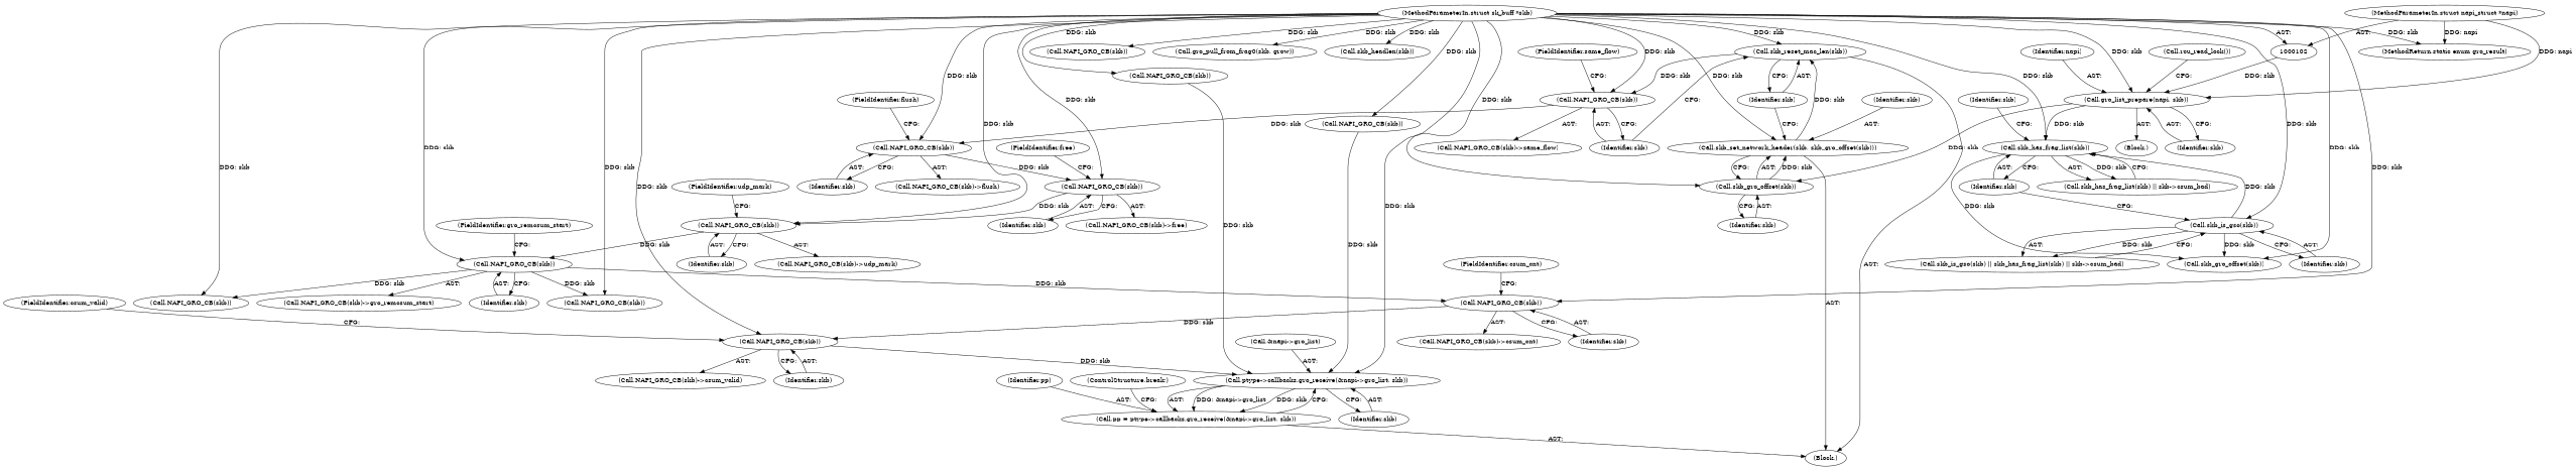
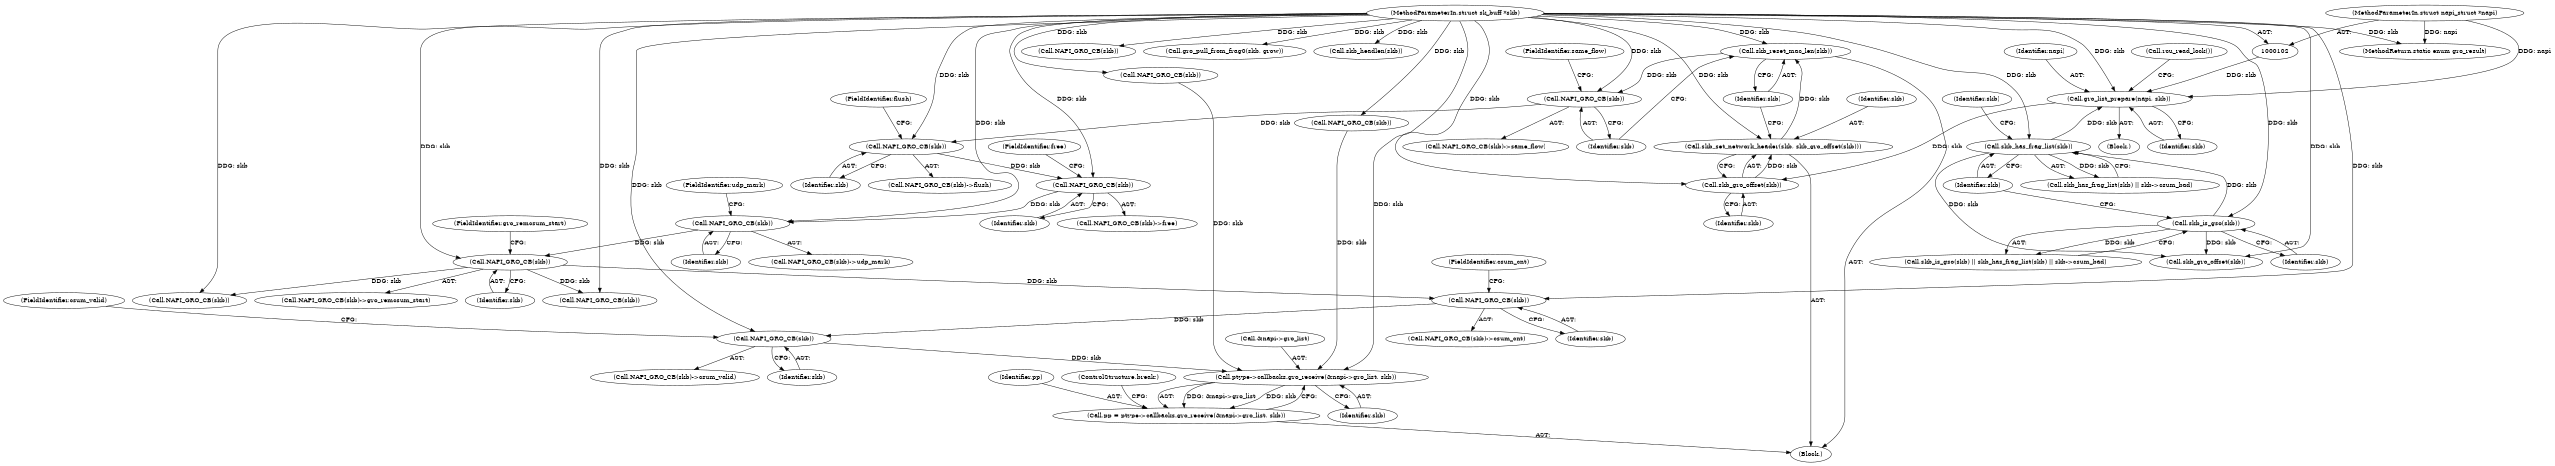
  digraph {
    n1 [label="(Call,NAPI_GRO_CB(skb))"]
    n2 [label="(Call,ptype->callbacks.gro_receive(&napi->gro_list, skb))"]
    n3 [label="(Call,NAPI_GRO_CB(skb)->csum_valid)"]
    n4 [label="(Identifier,skb)"]
    n5 [label="(Call,pp = ptype->callbacks.gro_receive(&napi->gro_list, skb))"]
    n6 [label="(Identifier,skb)"]
    n7 [label="(Call,NAPI_GRO_CB(skb))"]
    n8 [label="(Identifier,skb)"]
    n9 [label="(Call,NAPI_GRO_CB(skb)->csum_cnt)"]
    n10 [label="(Call,NAPI_GRO_CB(skb))"]
    n11 [label="(Identifier,skb)"]
    n12 [label="(Call,NAPI_GRO_CB(skb))"]
    n13 [label="(Call,NAPI_GRO_CB(skb))"]
    n14 [label="(Call,NAPI_GRO_CB(skb)->gro_remcsum_start)"]
    n15 [label="(Call,NAPI_GRO_CB(skb))"]
    n16 [label="(Identifier,skb)"]
    n17 [label="(Call,NAPI_GRO_CB(skb)->udp_mark)"]
    n18 [label="(Call,NAPI_GRO_CB(skb))"]
    n19 [label="(Call,NAPI_GRO_CB(skb)->free)"]
    n20 [label="(Identifier,skb)"]
    n21 [label="(Call,NAPI_GRO_CB(skb))"]
    n22 [label="(Call,NAPI_GRO_CB(skb)->flush)"]
    n23 [label="(Identifier,skb)"]
    n24 [label="(Call,NAPI_GRO_CB(skb))"]
    n25 [label="(Identifier,skb)"]
    n26 [label="(Call,NAPI_GRO_CB(skb)->same_flow)"]
    n27 [label="(Call,skb_reset_mac_len(skb))"]
    n28 [label="(Block,)"]
    n29 [label="(Identifier,skb)"]
    n30 [label="(Call,skb_set_network_header(skb, skb_gro_offset(skb)))"]
    n31 [label="(Call,skb_gro_offset(skb))"]
    n32 [label="(Identifier,skb)"]
    n33 [label="(Call,gro_list_prepare(napi, skb))"]
    n34 [label="(Identifier,skb)"]
    n35 [label="(Block,)"]
    n36 [label="(MethodParameterIn,struct napi_struct *napi)"]
    n37 [label="(MethodReturn,static enum gro_result)"]
    1000102
    n39 [label="(Call,skb_has_frag_list(skb))"]
    n40 [label="(Call,skb_gro_offset(skb))"]
    n41 [label="(Identifier,skb)"]
    n42 [label="(Call,skb_has_frag_list(skb) || skb->csum_bad)"]
    n43 [label="(Call,skb_is_gso(skb))"]
    n44 [label="(Identifier,skb)"]
    n45 [label="(Call,skb_is_gso(skb) || skb_has_frag_list(skb) || skb->csum_bad)"]
    n46 [label="(MethodParameterIn,struct sk_buff *skb)"]
    n47 [label="(Call,NAPI_GRO_CB(skb))"]
    n48 [label="(Call,gro_pull_from_frag0(skb, grow))"]
    n49 [label="(Call,skb_headlen(skb))"]
    n50 [label="(Call,NAPI_GRO_CB(skb))"]
    n51 [label="(Call,NAPI_GRO_CB(skb))"]
    n52 [label="(Identifier,skb)"]
    n53 [label="(FieldIdentifier,csum_valid)"]
    n54 [label="(FieldIdentifier,free)"]
    n55 [label="(FieldIdentifier,same_flow)"]
    n56 [label="(FieldIdentifier,gro_remcsum_start)"]
    n57 [label="(Identifier,skb)"]
    n58 [label="(FieldIdentifier,flush)"]
    n59 [label="(Call,&napi->gro_list)"]
    n60 [label="(Call,rcu_read_lock())"]
    n61 [label="(Identifier,pp)"]
    n62 [label="(FieldIdentifier,csum_cnt)"]
    n63 [label="(Identifier,napi)"]
    n64 [label="(FieldIdentifier,udp_mark)"]
    n65 [label="(ControlStructure,break;)"]
    n1 -> n2 [label="DDG: skb"]
    n1 -> n3 [label="AST: "]
    n1 -> n4 [label="CFG: "]
    n2 -> n5 [label="AST: "]
    n2 -> n5 [label="DDG: &napi->gro_list"]
    n2 -> n5 [label="DDG: skb"]
    n2 -> n6 [label="CFG: "]
    n4 -> n1 [label="AST: "]
    n5 -> n2 [label="CFG: "]
    n5 -> n28 [label="AST: "]
    n6 -> n2 [label="AST: "]
    n7 -> n1 [label="DDG: skb"]
    n7 -> n8 [label="CFG: "]
    n7 -> n9 [label="AST: "]
    n8 -> n7 [label="AST: "]
    n10 -> n7 [label="DDG: skb"]
    n10 -> n11 [label="CFG: "]
    n10 -> n12 [label="DDG: skb"]
    n10 -> n13 [label="DDG: skb"]
    n10 -> n14 [label="AST: "]
    n11 -> n10 [label="AST: "]
    n15 -> n10 [label="DDG: skb"]
    n15 -> n16 [label="CFG: "]
    n15 -> n17 [label="AST: "]
    n16 -> n15 [label="AST: "]
    n18 -> n15 [label="DDG: skb"]
    n18 -> n19 [label="AST: "]
    n18 -> n20 [label="CFG: "]
    n20 -> n18 [label="AST: "]
    n21 -> n18 [label="DDG: skb"]
    n21 -> n22 [label="AST: "]
    n21 -> n23 [label="CFG: "]
    n23 -> n21 [label="AST: "]
    n24 -> n21 [label="DDG: skb"]
    n24 -> n25 [label="CFG: "]
    n24 -> n26 [label="AST: "]
    n25 -> n24 [label="AST: "]
    n25 -> n27 [label="CFG: "]
    n27 -> n24 [label="DDG: skb"]
    n27 -> n28 [label="AST: "]
    n27 -> n29 [label="CFG: "]
    n29 -> n27 [label="AST: "]
    n29 -> n30 [label="CFG: "]
    n30 -> n27 [label="DDG: skb"]
    n30 -> n28 [label="AST: "]
    n30 -> n31 [label="CFG: "]
    n31 -> n30 [label="AST: "]
    n31 -> n30 [label="DDG: skb"]
    n31 -> n32 [label="CFG: "]
    n32 -> n31 [label="AST: "]
    n33 -> n31 [label="DDG: skb"]
    n33 -> n34 [label="CFG: "]
    n33 -> n35 [label="AST: "]
    n34 -> n33 [label="AST: "]
    n36 -> n33 [label="DDG: napi"]
    n36 -> n37 [label="DDG: napi"]
    n36 -> 1000102 [label="AST: "]
    1000102 -> n33 [label="DDG: skb"]
-   n33 -> n39 [label="DDG: skb"]
+   n39 -> n33 [label="DDG: skb"]
    n39 -> n40 [label="DDG: skb"]
    n39 -> n41 [label="CFG: "]
    n39 -> n42 [label="AST: "]
    n39 -> n42 [label="DDG: skb"]
    n41 -> n39 [label="AST: "]
    n41 -> n43 [label="CFG: "]
    n42 -> n39 [label="CFG: "]
    n43 -> n39 [label="DDG: skb"]
    n43 -> n40 [label="DDG: skb"]
    n43 -> n44 [label="CFG: "]
    n43 -> n45 [label="AST: "]
    n43 -> n45 [label="DDG: skb"]
    n44 -> n43 [label="AST: "]
    n45 -> n43 [label="CFG: "]
    n46 -> n1 [label="DDG: skb"]
    n46 -> n2 [label="DDG: skb"]
    n46 -> n7 [label="DDG: skb"]
    n46 -> n10 [label="DDG: skb"]
    n46 -> n12 [label="DDG: skb"]
    n46 -> n13 [label="DDG: skb"]
    n46 -> n15 [label="DDG: skb"]
    n46 -> n18 [label="DDG: skb"]
    n46 -> n21 [label="DDG: skb"]
    n46 -> n24 [label="DDG: skb"]
    n46 -> n27 [label="DDG: skb"]
    n46 -> n30 [label="DDG: skb"]
    n46 -> n31 [label="DDG: skb"]
    n46 -> n33 [label="DDG: skb"]
    n46 -> n37 [label="DDG: skb"]
    n46 -> 1000102 [label="AST: "]
    n46 -> n39 [label="DDG: skb"]
    n46 -> n40 [label="DDG: skb"]
    n46 -> n43 [label="DDG: skb"]
    n46 -> n47 [label="DDG: skb"]
    n46 -> n48 [label="DDG: skb"]
    n46 -> n49 [label="DDG: skb"]
    n46 -> n50 [label="DDG: skb"]
    n46 -> n51 [label="DDG: skb"]
    n50 -> n2 [label="DDG: skb"]
    n51 -> n2 [label="DDG: skb"]
    n52 -> n30 [label="AST: "]
    n53 -> n1 [label="CFG: "]
    n54 -> n18 [label="CFG: "]
    n55 -> n24 [label="CFG: "]
    n56 -> n10 [label="CFG: "]
    n57 -> n39 [label="CFG: "]
    n58 -> n21 [label="CFG: "]
    n59 -> n2 [label="AST: "]
    n60 -> n33 [label="CFG: "]
    n61 -> n5 [label="AST: "]
    n62 -> n7 [label="CFG: "]
    n63 -> n33 [label="AST: "]
    n64 -> n15 [label="CFG: "]
    n65 -> n5 [label="CFG: "]
  }
